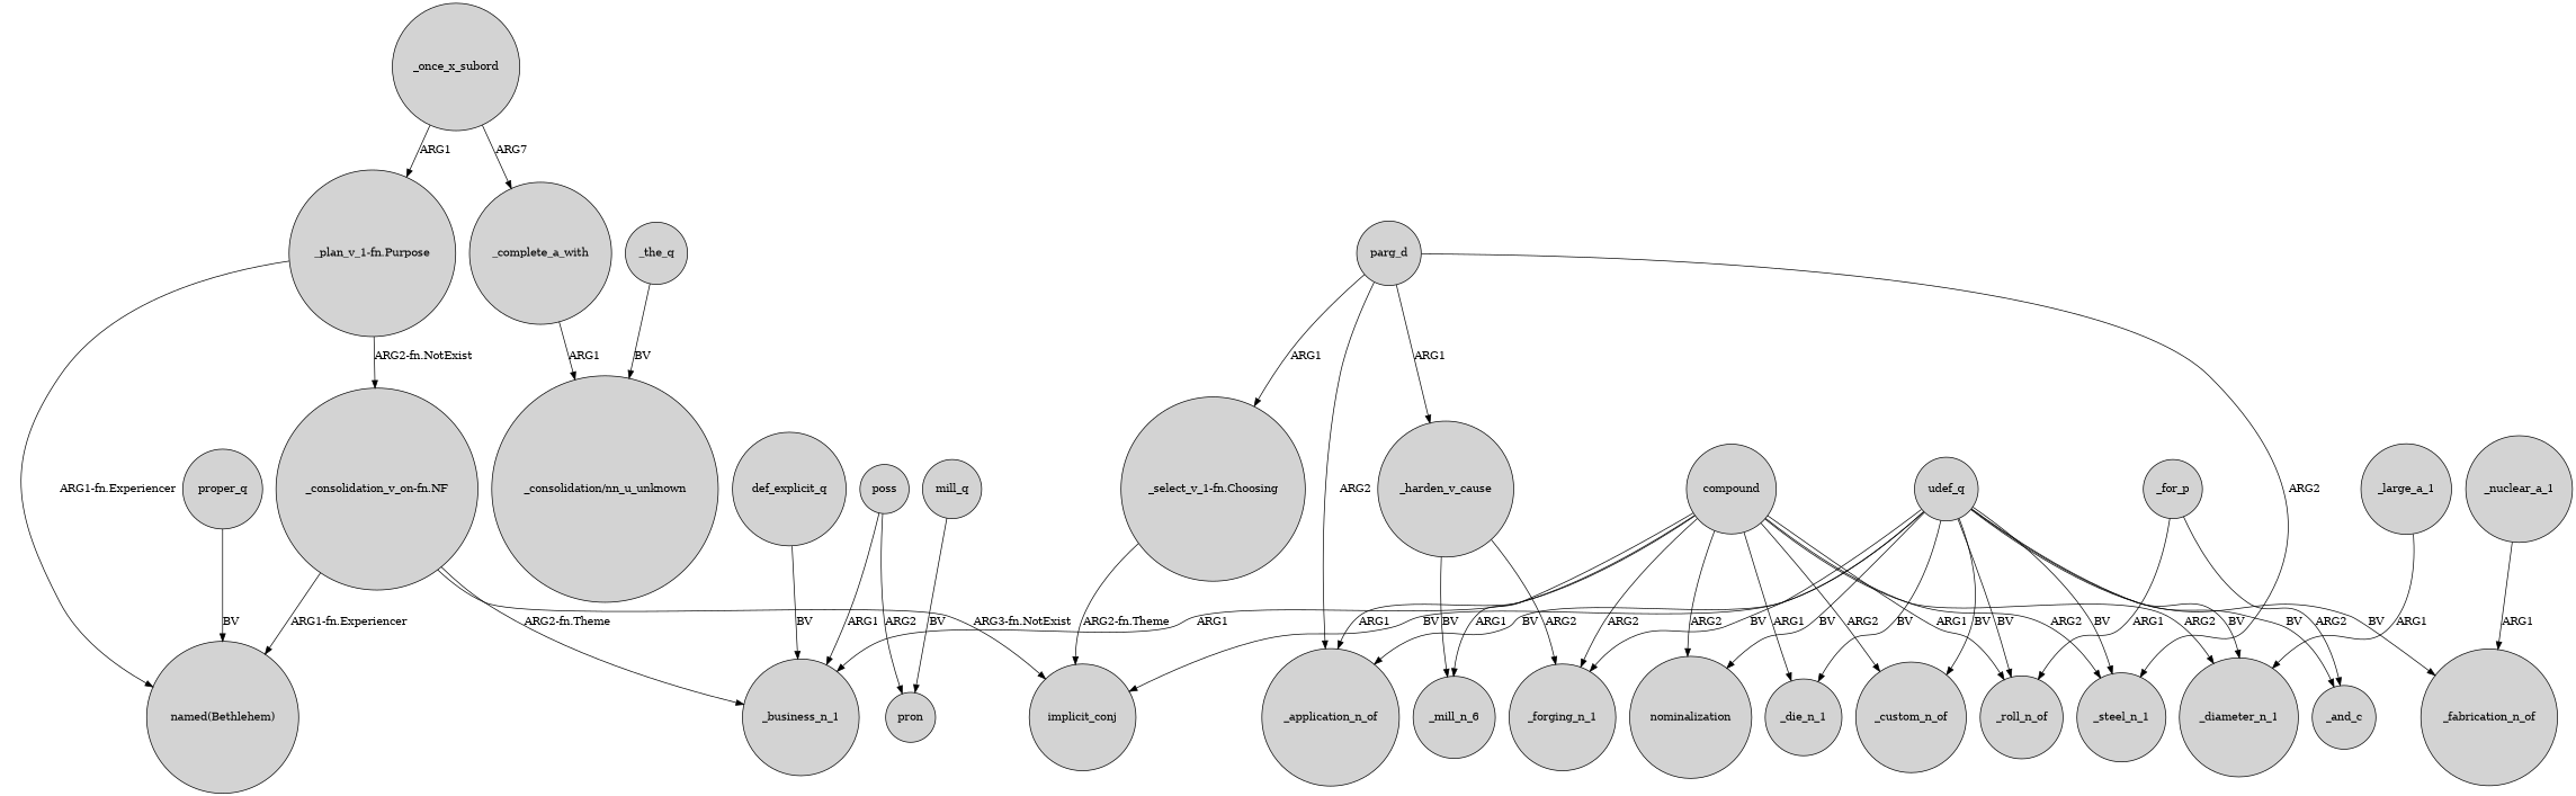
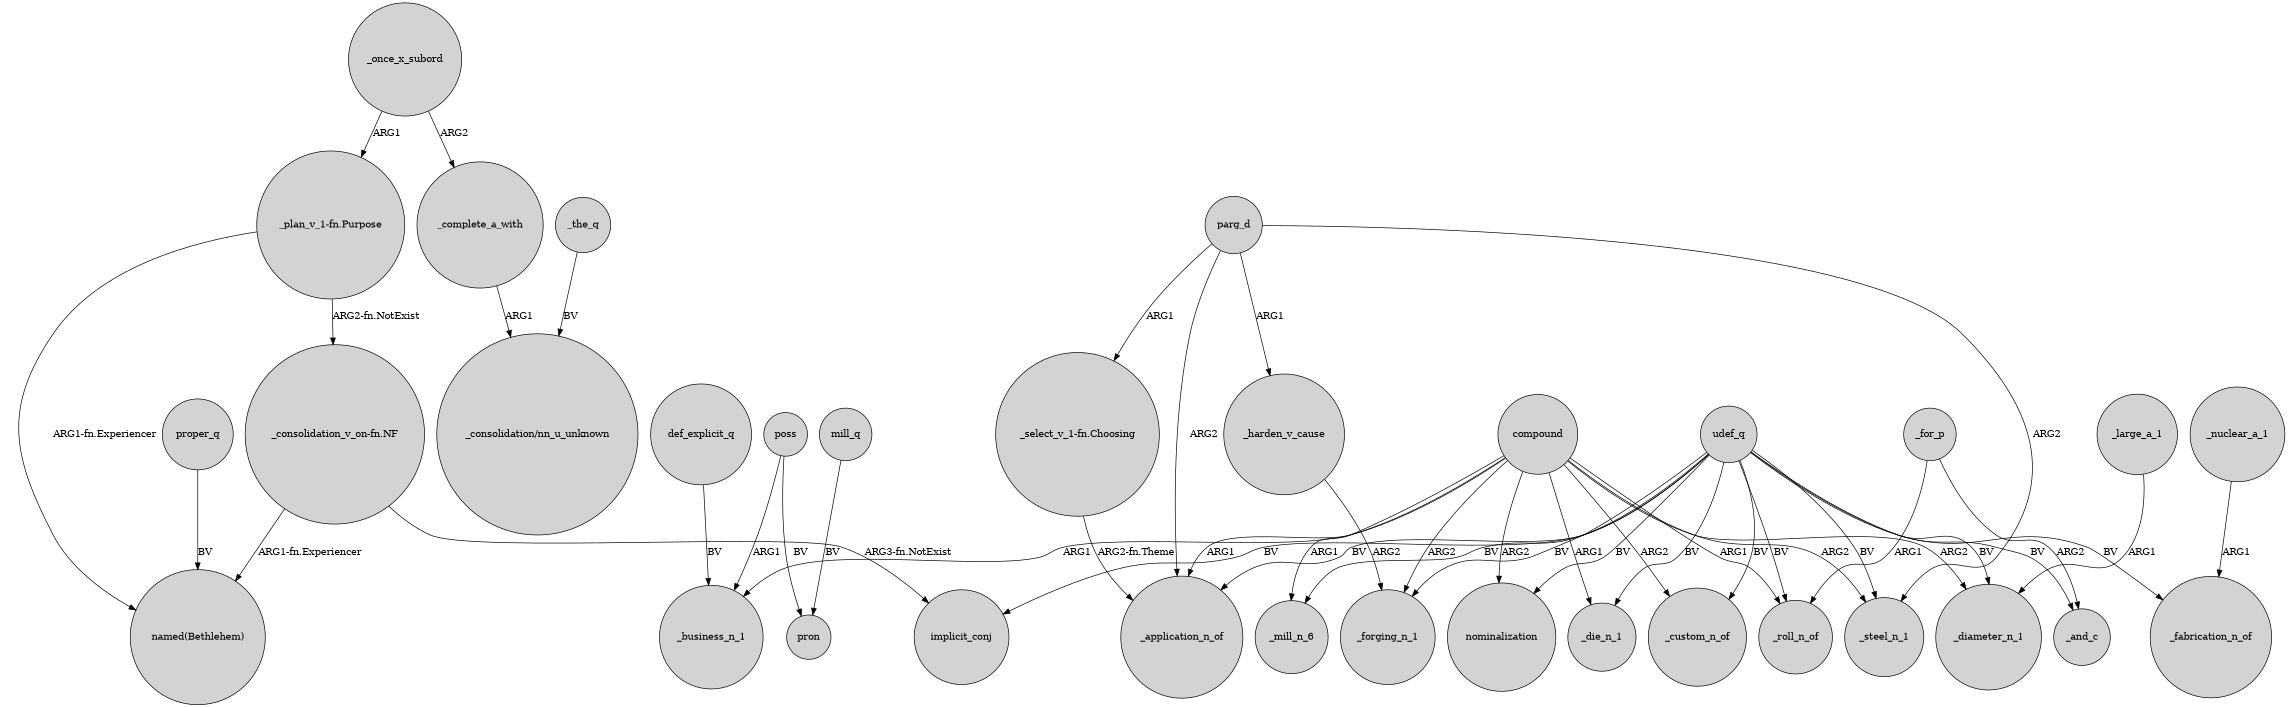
  digraph {
    node [shape=circle style=filled]
    n1 [label="_consolidation_v_on-fn.NF"]
    "named(Bethlehem)"
    implicit_conj
    _business_n_1
    compound
    n6 [label=_mill_n_6]
    _roll_n_of
    _steel_n_1
    _die_n_1
    _diameter_n_1
    nominalization
    _custom_n_of
    _forging_n_1
    _application_n_of
    poss
    pron
    parg_d
    "_select_v_1-fn.Choosing"
    _harden_v_cause
    "_plan_v_1-fn.Purpose"
    udef_q
    _fabrication_n_of
    _and_c
    _once_x_subord
    _complete_a_with
    "_consolidation/nn_u_unknown"
    _large_a_1
    _for_p
    n29 [label=mill_q]
    proper_q
    _nuclear_a_1
    def_explicit_q
    _the_q
    n1 -> "named(Bethlehem)" [label="ARG1-fn.Experiencer"]
    n1 -> implicit_conj [label="ARG3-fn.NotExist"]
-   n1 -> _business_n_1 [label="ARG2-fn.Theme"]
    compound -> _business_n_1 [label=ARG1]
    compound -> n6 [label=ARG1]
    compound -> _roll_n_of [label=ARG1]
    compound -> _steel_n_1 [label=ARG2]
    compound -> _die_n_1 [label=ARG1]
    compound -> _diameter_n_1 [label=ARG2]
    compound -> nominalization [label=ARG2]
    compound -> _custom_n_of [label=ARG2]
    compound -> _forging_n_1 [label=ARG2]
    compound -> _application_n_of [label=ARG1]
    poss -> _business_n_1 [label=ARG1]
-   poss -> pron [label=ARG2]
+   poss -> pron [label=BV]
    parg_d -> _steel_n_1 [label=ARG2]
    parg_d -> _application_n_of [label=ARG2]
    parg_d -> "_select_v_1-fn.Choosing" [label=ARG1]
    parg_d -> _harden_v_cause [label=ARG1]
-   "_select_v_1-fn.Choosing" -> implicit_conj [label="ARG2-fn.Theme"]
+   "_select_v_1-fn.Choosing" -> _application_n_of [label="ARG2-fn.Theme"]
    _harden_v_cause -> _forging_n_1 [label=ARG2]
    "_plan_v_1-fn.Purpose" -> n1 [label="ARG2-fn.NotExist"]
    "_plan_v_1-fn.Purpose" -> "named(Bethlehem)" [label="ARG1-fn.Experiencer"]
    udef_q -> implicit_conj [label=BV]
-   _harden_v_cause -> n6 [label=BV]
+   udef_q -> n6 [label=BV]
    udef_q -> _roll_n_of [label=BV]
    udef_q -> _steel_n_1 [label=BV]
    udef_q -> _die_n_1 [label=BV]
    udef_q -> _diameter_n_1 [label=BV]
    udef_q -> nominalization [label=BV]
    udef_q -> _custom_n_of [label=BV]
    udef_q -> _forging_n_1 [label=BV]
    udef_q -> _application_n_of [label=BV]
    udef_q -> _fabrication_n_of [label=BV]
    udef_q -> _and_c [label=BV]
    _once_x_subord -> "_plan_v_1-fn.Purpose" [label=ARG1]
-   _once_x_subord -> _complete_a_with [label=ARG7]
+   _once_x_subord -> _complete_a_with [label=ARG2]
    _complete_a_with -> "_consolidation/nn_u_unknown" [label=ARG1]
    _large_a_1 -> _diameter_n_1 [label=ARG1]
    _for_p -> _roll_n_of [label=ARG1]
    _for_p -> _and_c [label=ARG2]
    n29 -> pron [label=BV]
    proper_q -> "named(Bethlehem)" [label=BV]
    _nuclear_a_1 -> _fabrication_n_of [label=ARG1]
    def_explicit_q -> _business_n_1 [label=BV]
    _the_q -> "_consolidation/nn_u_unknown" [label=BV]
  }
